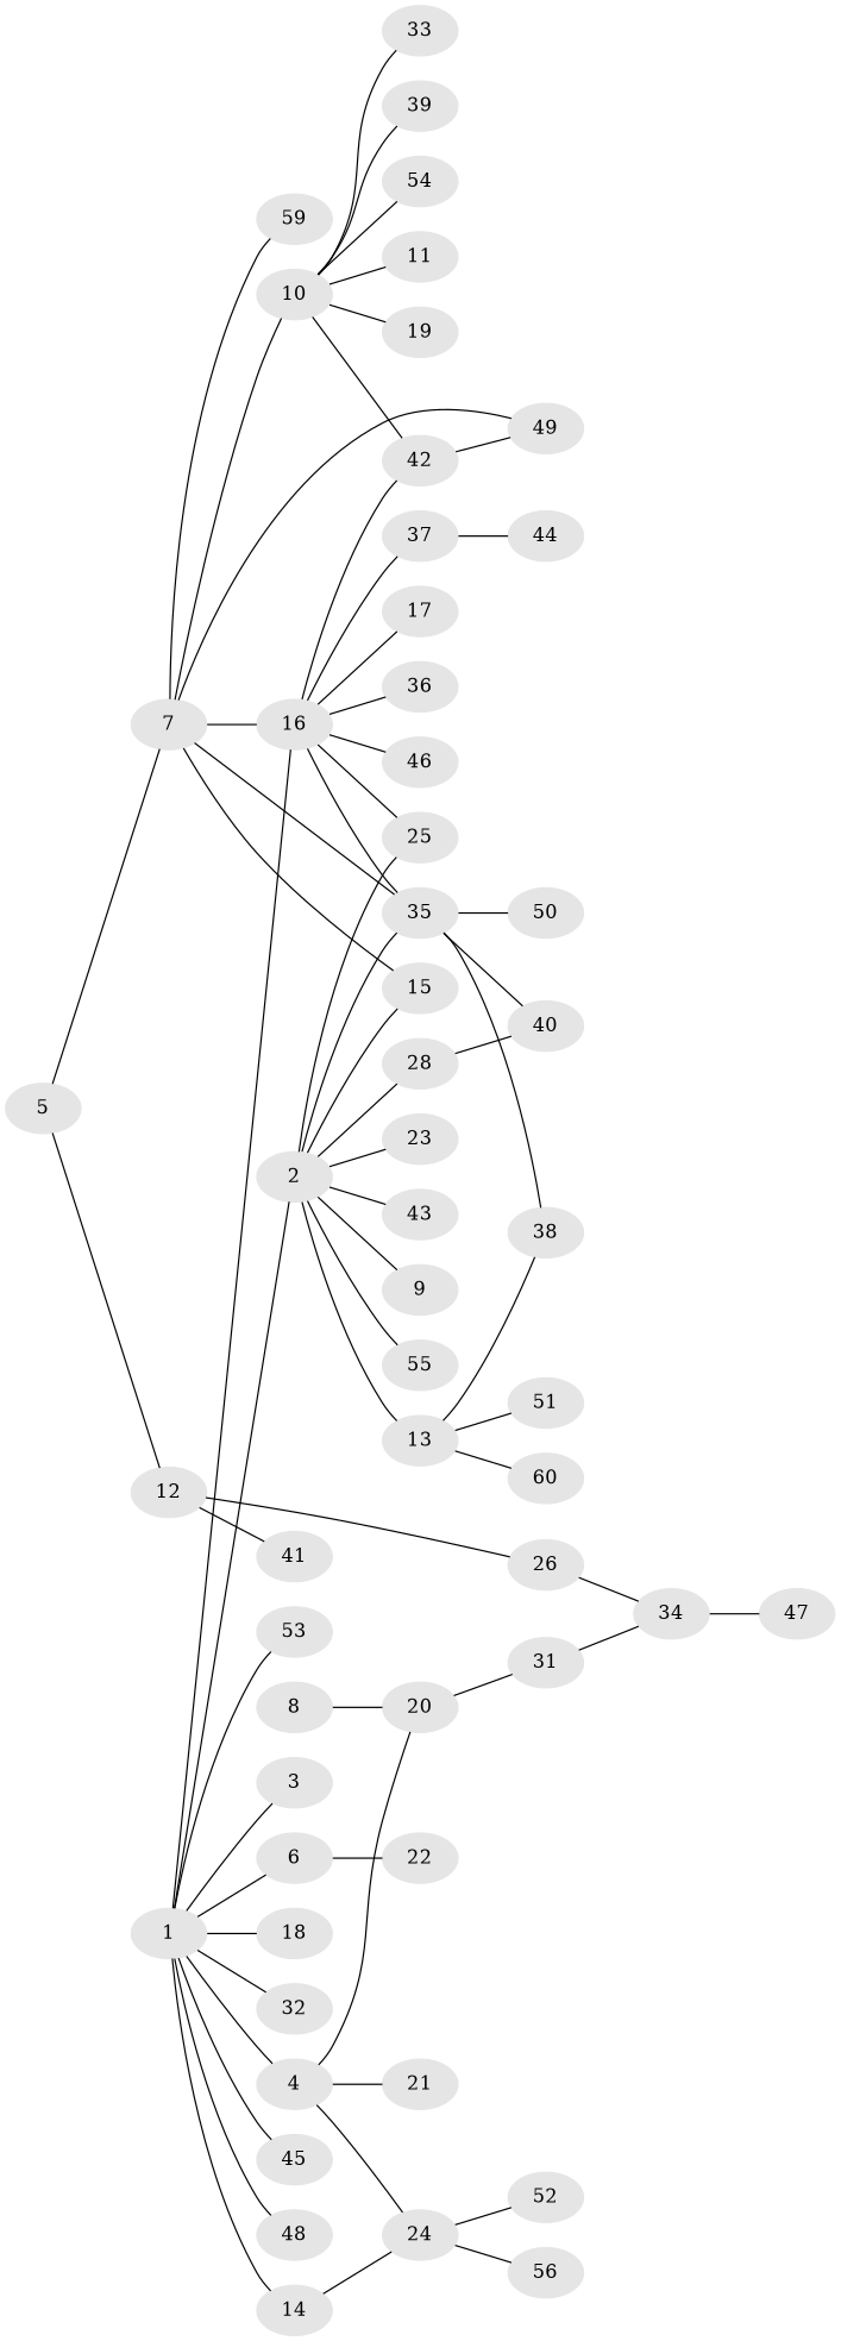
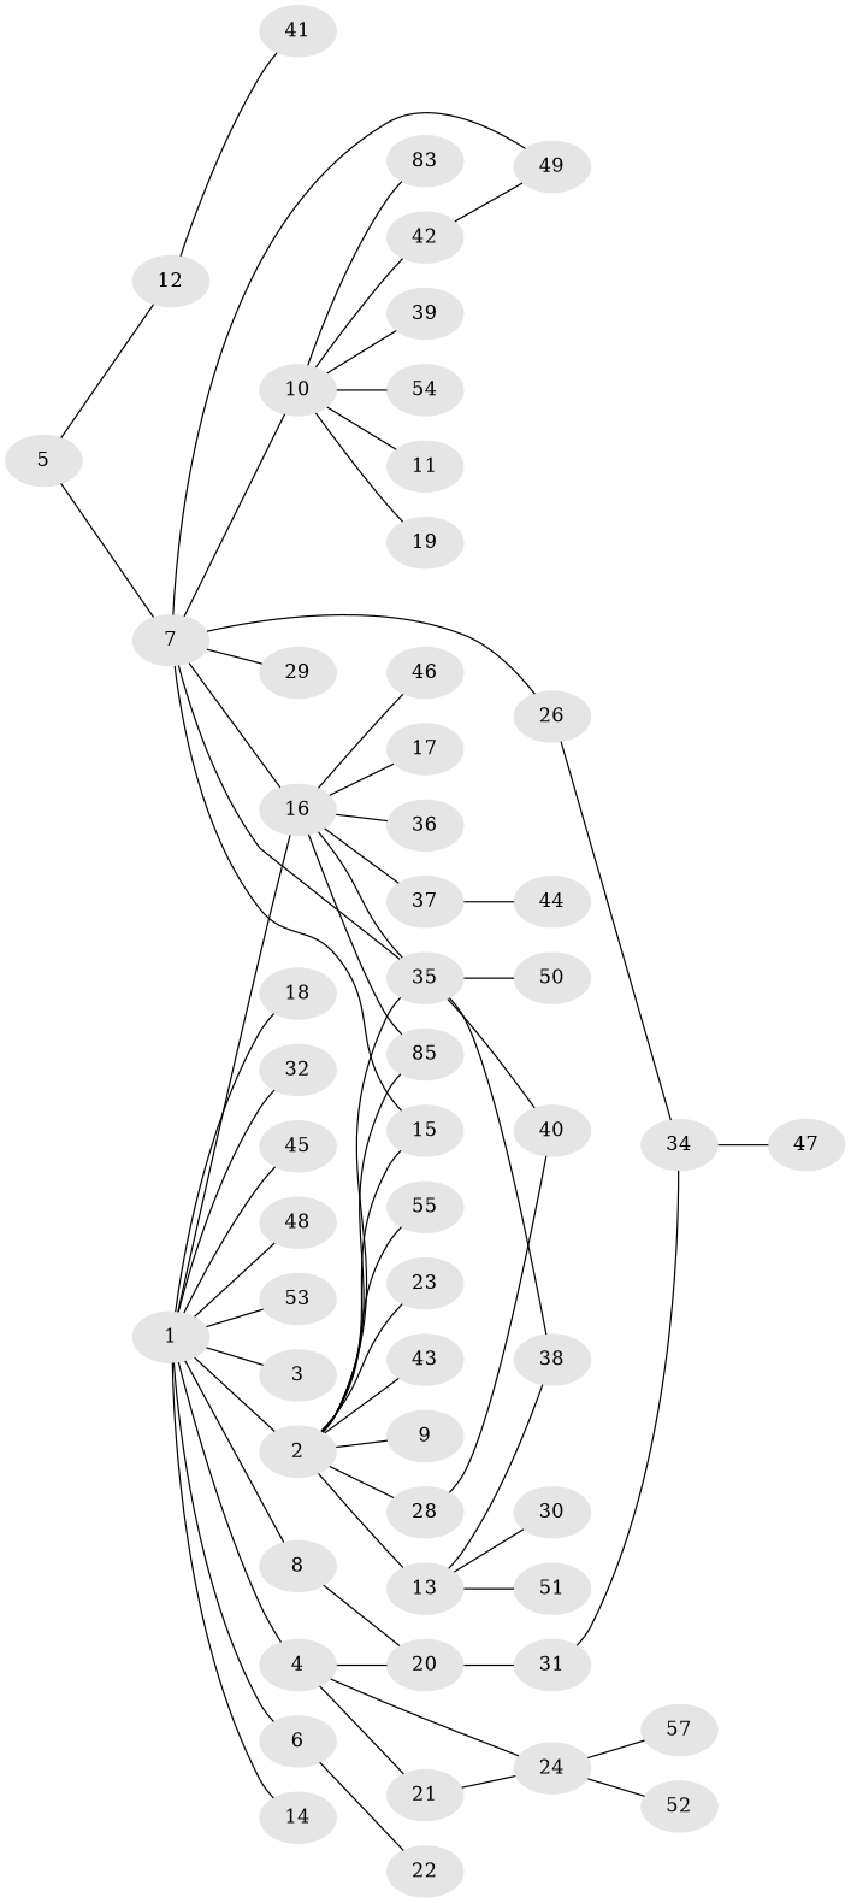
  graph {
    rankdir=LR
    node [color=gray90 style=filled]
    1
    2
    3
    4
    6
    8
    14
    16
    18
    32
    45
    48
    53
    9
    13
    15
    23
    28
    35
    43
    55
-   25
+   25 [label=85]
    20
    21
    24
    5
    7
    12
    22
    17
    42
    36
    37
    46
-   30 [label=60]
+   30
    38
    51
    40
    50
    31
    52
-   56
+   56 [label=57]
    10
    26
-   29 [label=59]
+   29
    49
    41
    11
    19
-   33
+   33 [label=83]
    39
    54
    34
    44
    47
    1 -- 2
    1 -- 3
    1 -- 4
    1 -- 6
+   1 -- 8
    1 -- 14
    1 -- 16
    1 -- 18
    1 -- 32
    1 -- 45
    1 -- 48
    1 -- 53
    2 -- 9
    2 -- 13
    2 -- 15
    2 -- 23
    2 -- 28
    2 -- 35
    2 -- 43
    2 -- 55
    2 -- 25
    4 -- 20
    4 -- 21
    4 -- 24
    6 -- 22
    8 -- 20
-   14 -- 24
+   21 -- 24
    16 -- 35
    16 -- 25
    16 -- 17
-   16 -- 42
    16 -- 36
    16 -- 37
    16 -- 46
    13 -- 30
    13 -- 38
    13 -- 51
    28 -- 40
    35 -- 38
    35 -- 40
    35 -- 50
    20 -- 31
    24 -- 52
    24 -- 56
    5 -- 7
    5 -- 12
    7 -- 16
    7 -- 15
    7 -- 35
    7 -- 10
-   12 -- 26
+   7 -- 26
    7 -- 29
    7 -- 49
    12 -- 41
    42 -- 49
    37 -- 44
    31 -- 34
    10 -- 42
    10 -- 11
    10 -- 19
    10 -- 33
    10 -- 39
    10 -- 54
    26 -- 34
    34 -- 47
  }
